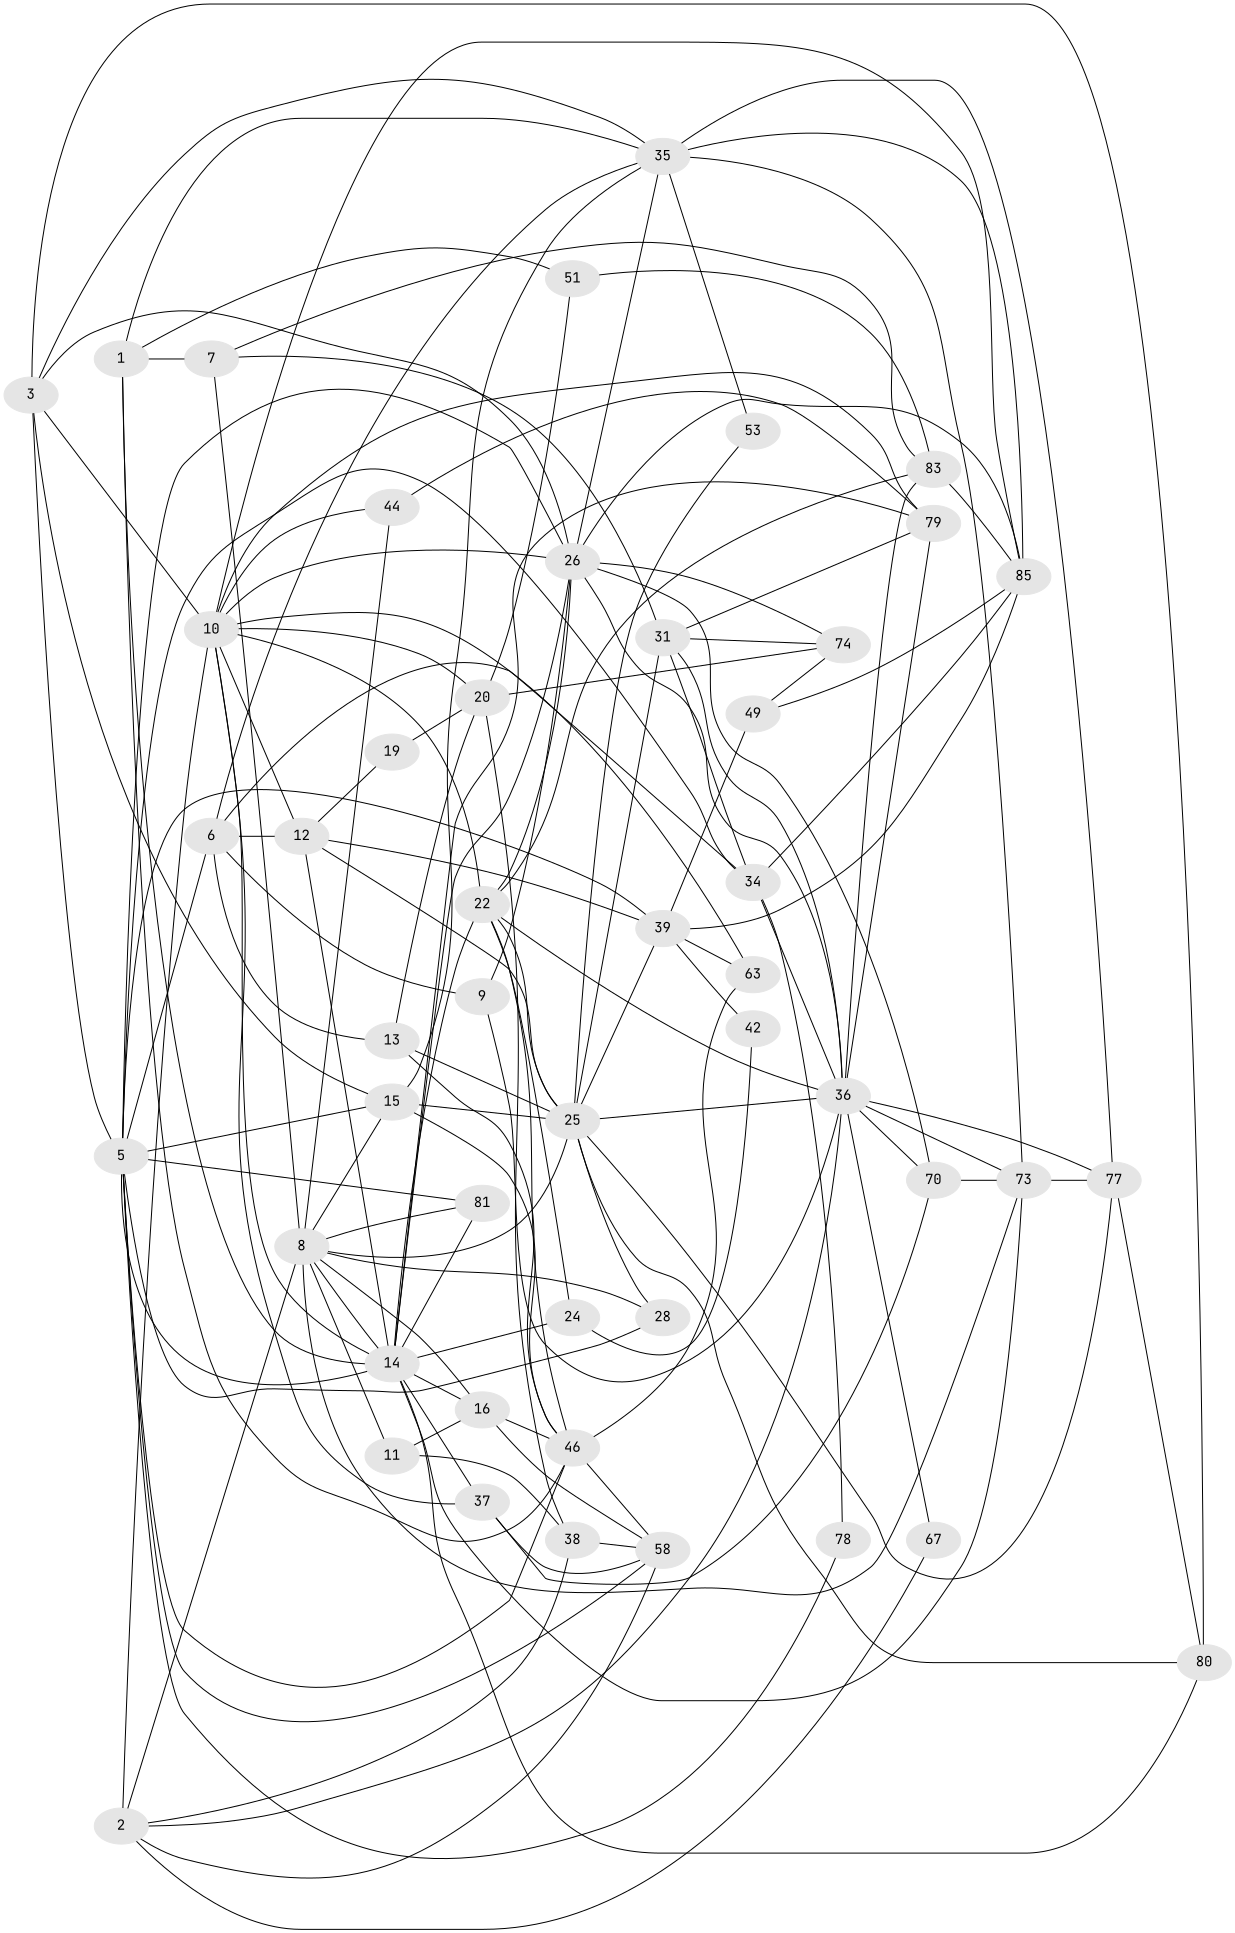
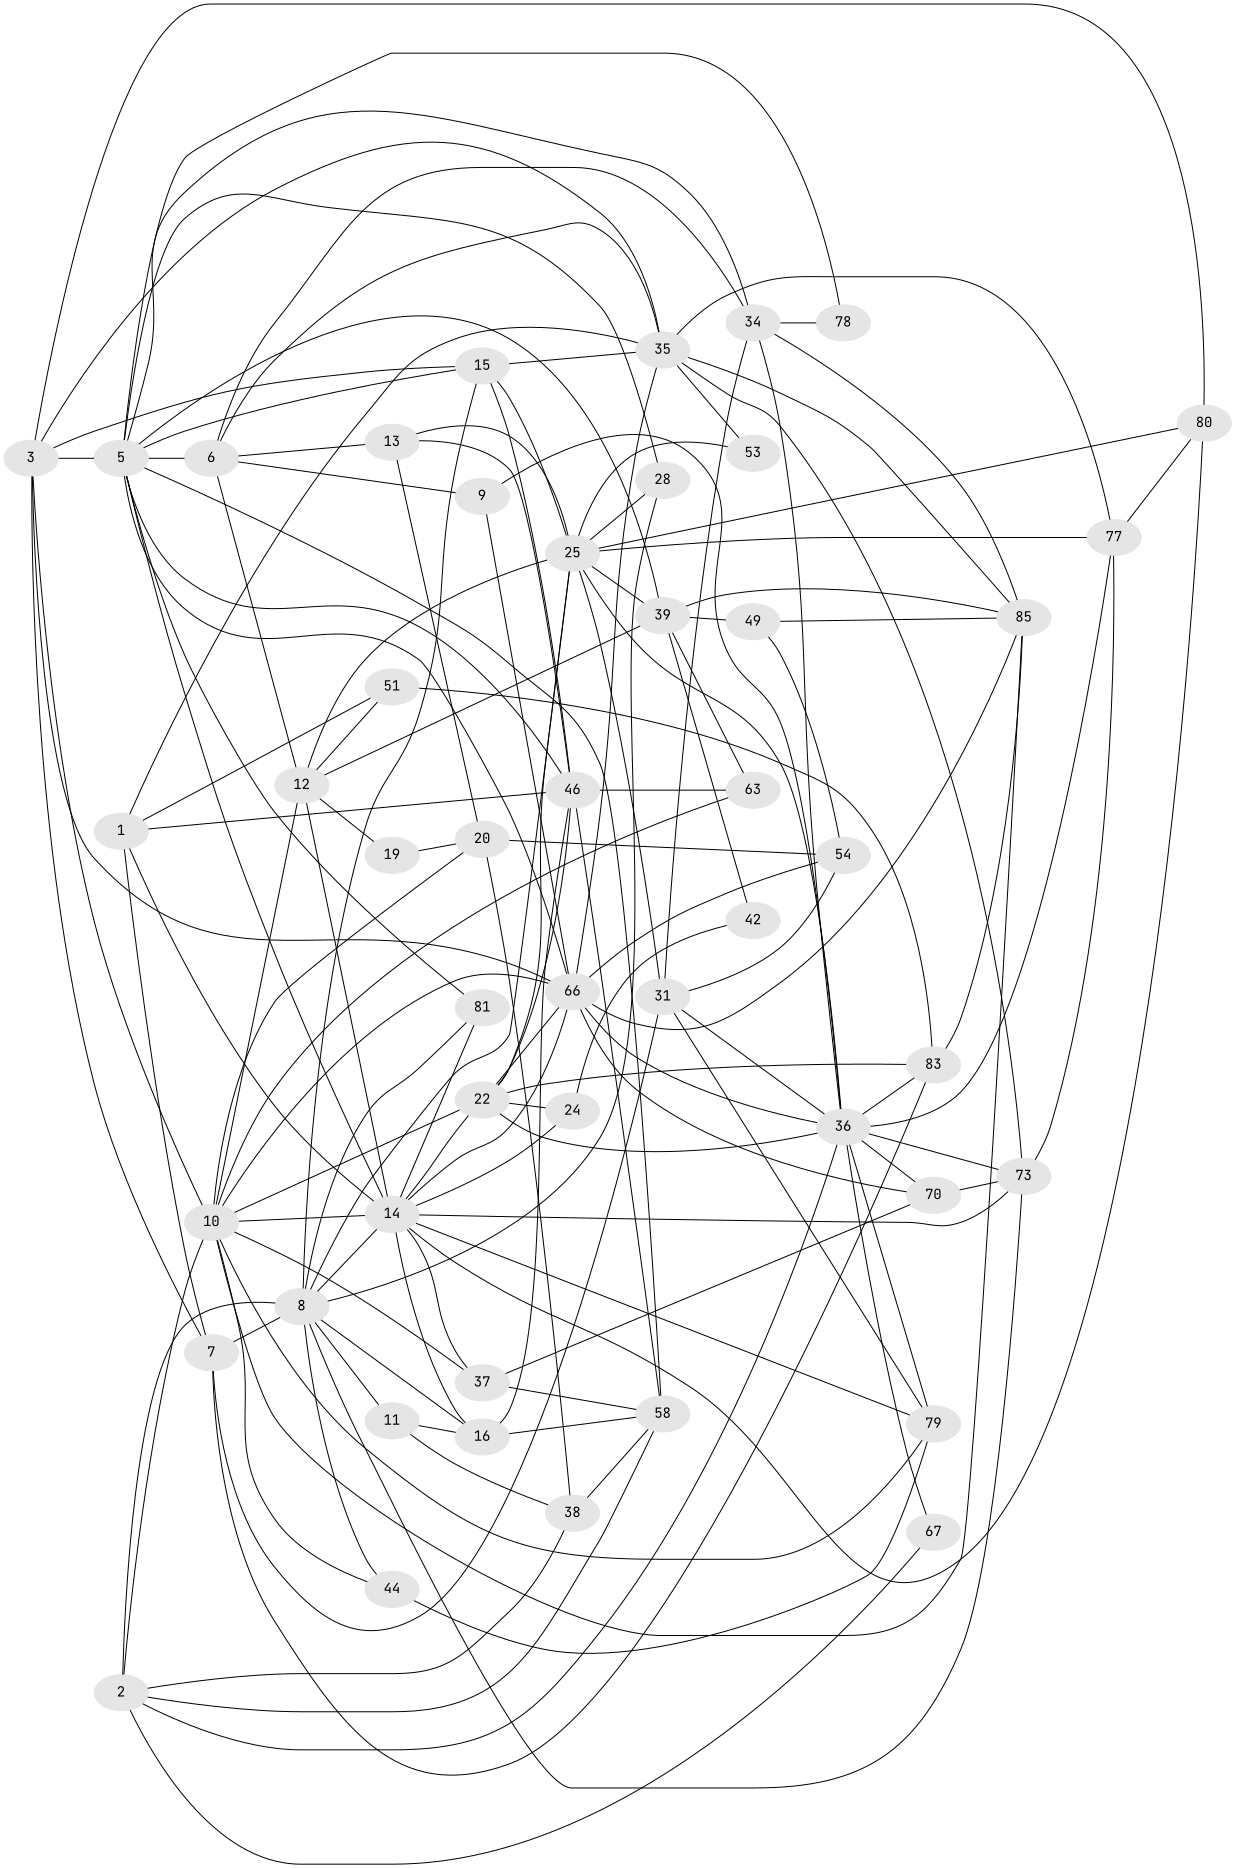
  graph {
    fontname="JetBrains Mono"
    rankdir=LR
    node [color=gray90 fontname="JetBrains Mono" style=filled]
    edge [fontname="JetBrains Mono"]
    1 [super="+59"]
    7 [super="+21"]
    14 [super="+17+27+62"]
    35 [super="+50+88"]
    46 [super="+47"]
    51
    8 [super="+57+74+82"]
    31 [super="+89"]
    83
-   26 [super="+60"]
+   26 [super="+60" label=66]
    80
    81
    16 [super="+55"]
    73 [super="+86"]
    22 [super="+76"]
    37 [super="+45"]
    79
    24 [super="+29"]
    85
    53
    77 [super="+84"]
    58
    63
    2 [super="+4"]
    10 [super="+94+33+18"]
    36 [super="+41+71"]
    38 [super="+40"]
    67
    15 [super="+48"]
    28
    11
    25 [super="+56+66"]
    44
    12 [super="+69"]
    20 [super="+30"]
    70
    3 [super="+23"]
    5 [super="+75+32"]
    6 [super="+64"]
    34 [super="+52+91+90"]
    78
    39 [super="+65"]
-   54 [super="+61" label=74]
+   54 [super="+61"]
    9 [super="+43"]
    13
    19
    42
    49
    1 -- 7
    1 -- 14
    1 -- 35
    1 -- 46
    1 -- 51
    7 -- 8
    7 -- 31
    7 -- 83
    14 -- 26 [weight=2]
    14 -- 80
    14 -- 81
    14 -- 16
    14 -- 73
    14 -- 22
    14 -- 37
    14 -- 79
    14 -- 24
    35 -- 73
    35 -- 85
    35 -- 53
    35 -- 77
    46 -- 58
    46 -- 63
    51 -- 83
    8 -- 14
    8 -- 81
    8 -- 16
    8 -- 73
    8 -- 15
    8 -- 28
    8 -- 11
    8 -- 25 [weight=2]
    8 -- 44
    31 -- 79
    31 -- 36
    31 -- 34
    31 -- 54
    83 -- 85
    26 -- 35
    26 -- 85
    26 -- 36
    26 -- 70
    26 -- 54
    16 -- 46
    16 -- 58
    73 -- 77
    22 -- 46
    22 -- 83
    22 -- 26
    22 -- 24
    22 -- 36
    22 -- 25
    37 -- 58
    37 -- 70
    24 -- 42
    77 -- 80
    2 -- 8
    2 -- 58
    2 -- 10
    2 -- 36
    2 -- 38
    2 -- 67
    10 -- 14
    10 -- 26
    10 -- 22
    10 -- 37 [weight=2]
    10 -- 79
    10 -- 85
    10 -- 63
    10 -- 44
    10 -- 12
    10 -- 20
    36 -- 83
    36 -- 73
    36 -- 79
    36 -- 77
    36 -- 67
    36 -- 70
    38 -- 58
    15 -- 35
    15 -- 46
    15 -- 25
    11 -- 16
    11 -- 38
    25 -- 31
    25 -- 80 [weight=2]
    25 -- 53
    25 -- 77
    25 -- 36
    25 -- 28
    25 -- 39
    44 -- 79
    12 -- 14
-   20 -- 51
+   12 -- 51
    12 -- 25
    12 -- 39
    12 -- 19
    20 -- 38
    20 -- 54
    70 -- 73
+   3 -- 7
    3 -- 35
    3 -- 26
    3 -- 80
    3 -- 10
    3 -- 15
    3 -- 5
    5 -- 14
    5 -- 46
    5 -- 26
    5 -- 81
    5 -- 58
    5 -- 15
    5 -- 28
    5 -- 6
    5 -- 34
    5 -- 78
    5 -- 39
    6 -- 35
    6 -- 12
    6 -- 34 [weight=2]
    6 -- 9
    6 -- 13
    34 -- 85
    34 -- 36
    34 -- 78
    39 -- 85 [weight=2]
    39 -- 63
    39 -- 42
    39 -- 49
    9 -- 26
    9 -- 36
    13 -- 46
    13 -- 25
    13 -- 20
    19 -- 20
    49 -- 85
    49 -- 54
  }
